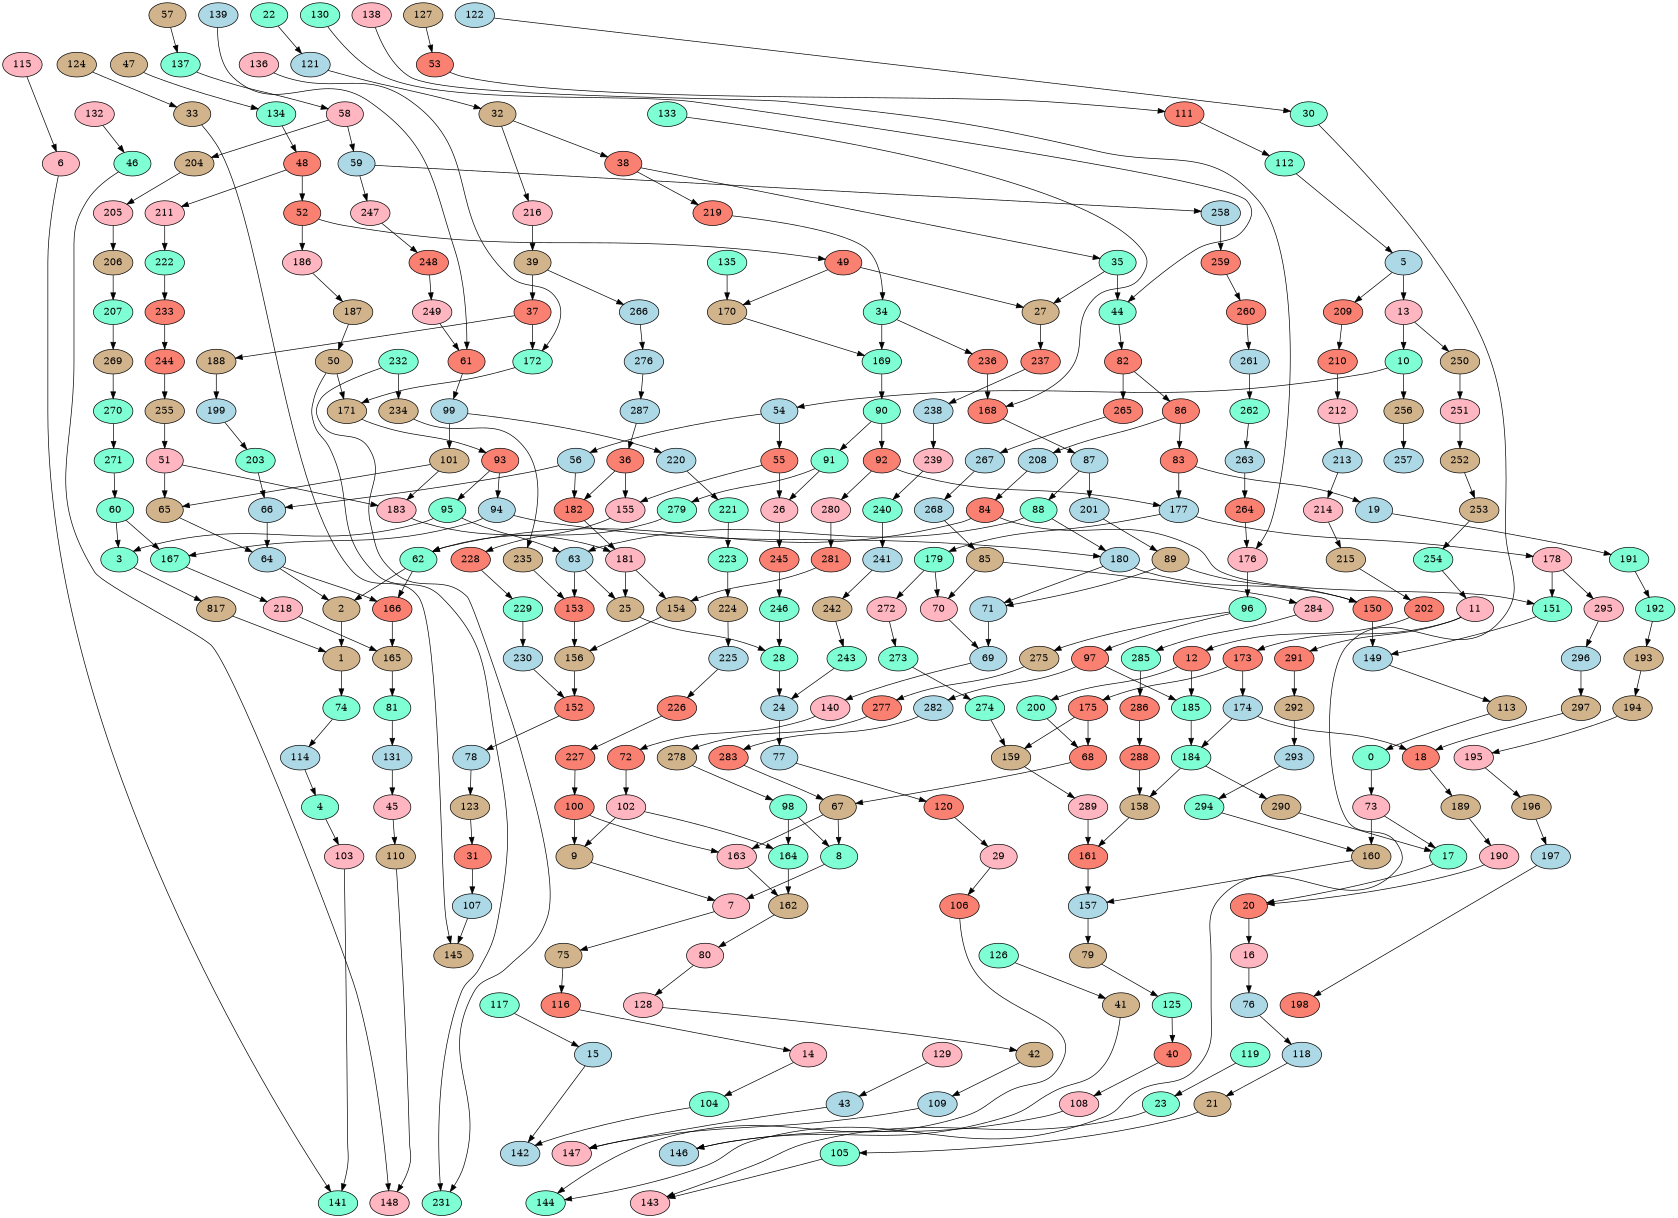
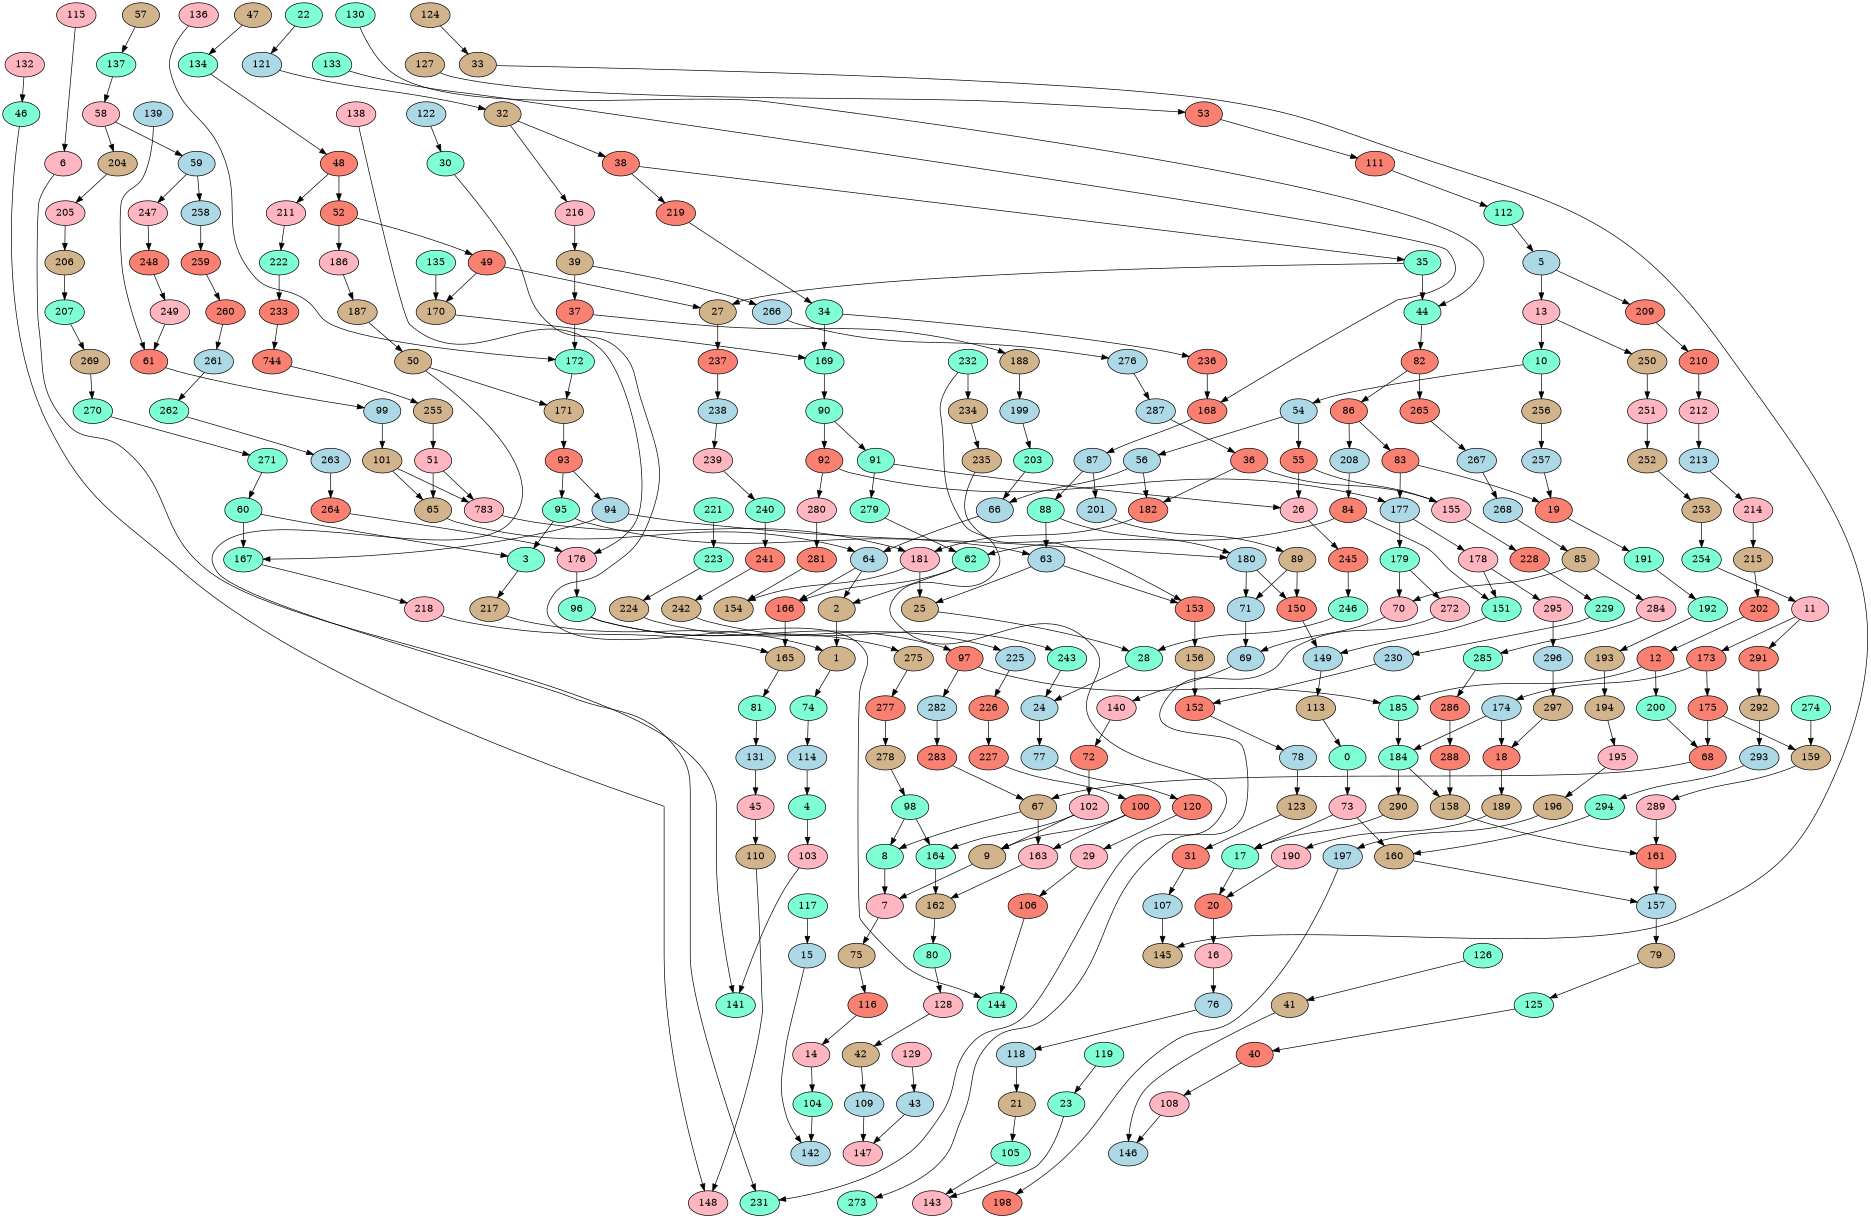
  digraph {
    node [fillcolor=aquamarine style=filled]
    edge [weight=0]
    73 [fillcolor=lightpink]
    0
    17
    160 [fillcolor=tan]
    1 [fillcolor=tan]
    74
    114 [fillcolor=lightblue]
    2 [fillcolor=tan]
-   217 [fillcolor=tan label=817]
+   217 [fillcolor=tan]
    3
    103 [fillcolor=lightpink]
    4
    141
    5 [fillcolor=lightblue]
    13 [fillcolor=lightpink]
    209 [fillcolor=salmon]
    10
    250 [fillcolor=tan]
    210 [fillcolor=salmon]
    6 [fillcolor=lightpink]
    7 [fillcolor=lightpink]
    75 [fillcolor=tan]
    116 [fillcolor=salmon]
    8
    9 [fillcolor=tan]
    54 [fillcolor=lightblue]
    256 [fillcolor=tan]
    55 [fillcolor=salmon]
    56 [fillcolor=lightblue]
    257 [fillcolor=lightblue]
    11 [fillcolor=lightpink]
    173 [fillcolor=salmon]
    291 [fillcolor=salmon]
    174 [fillcolor=lightblue]
    175 [fillcolor=salmon]
    292 [fillcolor=tan]
    12 [fillcolor=salmon]
    185
    200
    184
    68 [fillcolor=salmon]
    251 [fillcolor=lightpink]
    14 [fillcolor=lightpink]
    104
    142 [fillcolor=lightblue]
    15 [fillcolor=lightblue]
    16 [fillcolor=lightpink]
    76 [fillcolor=lightblue]
    118 [fillcolor=lightblue]
    20 [fillcolor=salmon]
    18 [fillcolor=salmon]
    189 [fillcolor=tan]
    190 [fillcolor=lightpink]
-   19 [fillcolor=lightblue]
+   19 [fillcolor=salmon]
    191
    192
    21 [fillcolor=tan]
    105
    143 [fillcolor=lightpink]
    121 [fillcolor=lightblue]
    22
    32 [fillcolor=tan]
    23
    24 [fillcolor=lightblue]
    77 [fillcolor=lightblue]
    120 [fillcolor=salmon]
    25 [fillcolor=tan]
    28
    26 [fillcolor=lightpink]
    245 [fillcolor=salmon]
    246
    27 [fillcolor=tan]
    237 [fillcolor=salmon]
    238 [fillcolor=lightblue]
    29 [fillcolor=lightpink]
    106 [fillcolor=salmon]
    144
    30
    31 [fillcolor=salmon]
    107 [fillcolor=lightblue]
    145 [fillcolor=tan]
    38 [fillcolor=salmon]
    216 [fillcolor=lightpink]
    35
    219 [fillcolor=salmon]
    39 [fillcolor=tan]
    33 [fillcolor=tan]
    34
    169
    236 [fillcolor=salmon]
    90
    168 [fillcolor=salmon]
    44
    82 [fillcolor=salmon]
    36 [fillcolor=salmon]
    155 [fillcolor=lightpink]
    182 [fillcolor=salmon]
    228 [fillcolor=salmon]
    181 [fillcolor=lightpink]
    37 [fillcolor=salmon]
    172
    188 [fillcolor=tan]
    171 [fillcolor=tan]
    199 [fillcolor=lightblue]
    266 [fillcolor=lightblue]
    276 [fillcolor=lightblue]
    40 [fillcolor=salmon]
    108 [fillcolor=lightpink]
    146 [fillcolor=lightblue]
    41 [fillcolor=tan]
    42 [fillcolor=tan]
    109 [fillcolor=lightblue]
    147 [fillcolor=lightpink]
    43 [fillcolor=lightblue]
    86 [fillcolor=salmon]
    265 [fillcolor=salmon]
    45 [fillcolor=lightpink]
    110 [fillcolor=tan]
    148 [fillcolor=lightpink]
    46
    47 [fillcolor=tan]
    134
    48 [fillcolor=salmon]
    52 [fillcolor=salmon]
    211 [fillcolor=lightpink]
    49 [fillcolor=salmon]
    186 [fillcolor=lightpink]
    222
    170 [fillcolor=tan]
    50 [fillcolor=tan]
    231
    93 [fillcolor=salmon]
    51 [fillcolor=lightpink]
    65 [fillcolor=tan]
-   183 [fillcolor=lightpink]
+   183 [fillcolor=lightpink label=783]
    64 [fillcolor=lightblue]
    187 [fillcolor=tan]
    53 [fillcolor=salmon]
    111 [fillcolor=salmon]
    112
    66 [fillcolor=lightblue]
    57 [fillcolor=tan]
    137
    58 [fillcolor=lightpink]
    59 [fillcolor=lightblue]
    204 [fillcolor=tan]
    247 [fillcolor=lightpink]
    258 [fillcolor=lightblue]
    205 [fillcolor=lightpink]
    248 [fillcolor=salmon]
    259 [fillcolor=salmon]
    60
    167
    218 [fillcolor=lightpink]
    61 [fillcolor=salmon]
    99 [fillcolor=lightblue]
    101 [fillcolor=tan]
-   220 [fillcolor=lightblue]
    62
    166 [fillcolor=salmon]
    165 [fillcolor=tan]
    63 [fillcolor=lightblue]
    153 [fillcolor=salmon]
    156 [fillcolor=tan]
    67 [fillcolor=tan]
    163 [fillcolor=lightpink]
    162 [fillcolor=tan]
    69 [fillcolor=lightblue]
    140 [fillcolor=lightpink]
    72 [fillcolor=salmon]
    70 [fillcolor=lightpink]
    71 [fillcolor=lightblue]
    102 [fillcolor=lightpink]
    164
    157 [fillcolor=lightblue]
    78 [fillcolor=lightblue]
    123 [fillcolor=tan]
    79 [fillcolor=tan]
    125
-   80 [fillcolor=lightpink]
+   80
    128 [fillcolor=lightpink]
    131 [fillcolor=lightblue]
    81
    83 [fillcolor=salmon]
    208 [fillcolor=lightblue]
    267 [fillcolor=lightblue]
    177 [fillcolor=lightblue]
    178 [fillcolor=lightpink]
    179
    84 [fillcolor=salmon]
    151
    149 [fillcolor=lightblue]
    85 [fillcolor=tan]
    284 [fillcolor=lightpink]
    285
    87 [fillcolor=lightblue]
    88
    201 [fillcolor=lightblue]
    180 [fillcolor=lightblue]
    89 [fillcolor=tan]
    150 [fillcolor=salmon]
    91
    92 [fillcolor=salmon]
    279
    280 [fillcolor=lightpink]
    281 [fillcolor=salmon]
    94 [fillcolor=lightblue]
    95
    97 [fillcolor=salmon]
    96
    275 [fillcolor=tan]
    282 [fillcolor=lightblue]
    277 [fillcolor=salmon]
    283 [fillcolor=salmon]
    98
    221
    100 [fillcolor=salmon]
    113 [fillcolor=tan]
    115 [fillcolor=lightpink]
    117
    119
    122 [fillcolor=lightblue]
    124 [fillcolor=tan]
    126
    127 [fillcolor=tan]
    129 [fillcolor=lightpink]
    130
    132 [fillcolor=lightpink]
    133
    135
    136 [fillcolor=lightpink]
    138 [fillcolor=lightpink]
    176 [fillcolor=lightpink]
    139 [fillcolor=lightblue]
    152 [fillcolor=salmon]
    154 [fillcolor=tan]
    229
    158 [fillcolor=tan]
    161 [fillcolor=salmon]
    159 [fillcolor=tan]
    289 [fillcolor=lightpink]
    290 [fillcolor=tan]
    295 [fillcolor=lightpink]
    272 [fillcolor=lightpink]
    296 [fillcolor=lightblue]
    273
    203
    193 [fillcolor=tan]
    194 [fillcolor=tan]
    195 [fillcolor=lightpink]
    196 [fillcolor=tan]
    197 [fillcolor=lightblue]
    198 [fillcolor=salmon]
    202 [fillcolor=salmon]
    206 [fillcolor=tan]
    207
    269 [fillcolor=tan]
    270
    212 [fillcolor=lightpink]
    213 [fillcolor=lightblue]
    233 [fillcolor=salmon]
    214 [fillcolor=lightpink]
    215 [fillcolor=tan]
    223
    224 [fillcolor=tan]
-   244 [fillcolor=salmon]
+   244 [fillcolor=salmon label=744]
    225 [fillcolor=lightblue]
    226 [fillcolor=salmon]
    227 [fillcolor=salmon]
    230 [fillcolor=lightblue]
    232
    234 [fillcolor=tan]
    235 [fillcolor=tan]
    255 [fillcolor=tan]
    239 [fillcolor=lightpink]
    240
-   241 [fillcolor=lightblue]
+   241 [fillcolor=salmon]
    242 [fillcolor=tan]
    243
    249 [fillcolor=lightpink]
    252 [fillcolor=tan]
    253 [fillcolor=tan]
    254
    260 [fillcolor=salmon]
    261 [fillcolor=lightblue]
    262
    263 [fillcolor=lightblue]
    264 [fillcolor=salmon]
    268 [fillcolor=lightblue]
    287 [fillcolor=lightblue]
    271
    274
    278 [fillcolor=tan]
    286 [fillcolor=salmon]
    288 [fillcolor=salmon]
    293 [fillcolor=lightblue]
    294
    297 [fillcolor=tan]
    73 -> 17 [weight=2]
    73 -> 160 [weight=3]
    0 -> 73 [weight=1]
    17 -> 20
    160 -> 157
    1 -> 74 [weight=1]
    74 -> 114
    114 -> 4
    2 -> 1 [weight=5]
    217 -> 1
    3 -> 217
    103 -> 141
    4 -> 103
    5 -> 13 [weight=1]
    5 -> 209
    13 -> 10 [weight=7]
    13 -> 250
    209 -> 210
    10 -> 54
    10 -> 256 [weight=2]
    250 -> 251 [weight=1]
    210 -> 212 [weight=4]
    6 -> 141
    7 -> 75
    75 -> 116
    116 -> 14
    8 -> 7
    9 -> 7
    54 -> 55 [weight=1]
    54 -> 56
    256 -> 257 [weight=1]
    55 -> 26 [weight=1]
    55 -> 155
    56 -> 182
    56 -> 66 [weight=1]
+   257 -> 19
    11 -> 173
    11 -> 291
    173 -> 174 [weight=1]
    173 -> 175
    291 -> 292
    174 -> 184 [weight=1]
    174 -> 18 [weight=1]
    175 -> 68 [weight=3]
    175 -> 159 [weight=1]
    292 -> 293 [weight=3]
    12 -> 185
    12 -> 200 [weight=1]
    185 -> 184 [weight=5]
    200 -> 68 [weight=1]
    184 -> 158 [weight=1]
    184 -> 290
    68 -> 67 [weight=1]
    251 -> 252 [weight=1]
    14 -> 104
    104 -> 142
    15 -> 142
    16 -> 76 [weight=4]
    76 -> 118
    118 -> 21
    20 -> 16 [weight=1]
    18 -> 189
    189 -> 190
    190 -> 20
    19 -> 191
    191 -> 192
    192 -> 193
    21 -> 105
    105 -> 143
    121 -> 32
    22 -> 121
    32 -> 38
    32 -> 216
    23 -> 143
    24 -> 77 [weight=3]
    77 -> 120
    120 -> 29
    25 -> 28
    28 -> 24 [weight=1]
    26 -> 245 [weight=2]
    245 -> 246 [weight=3]
    246 -> 28 [weight=1]
    27 -> 237 [weight=1]
    237 -> 238
    238 -> 239
    29 -> 106
    106 -> 144
    30 -> 144
    31 -> 107
    107 -> 145
    38 -> 35
    38 -> 219
    216 -> 39 [weight=2]
    35 -> 27
    35 -> 44 [weight=6]
    219 -> 34
    39 -> 37 [weight=1]
    39 -> 266
    33 -> 145
    34 -> 169 [weight=2]
    34 -> 236
    169 -> 90 [weight=6]
    236 -> 168 [weight=3]
    90 -> 91
    90 -> 92 [weight=2]
    168 -> 87
    44 -> 82
    82 -> 86
    82 -> 265 [weight=1]
    36 -> 155 [weight=1]
    36 -> 182
    155 -> 228
    182 -> 181 [weight=1]
    228 -> 229
    181 -> 25 [weight=7]
    181 -> 154
    37 -> 172 [weight=6]
    37 -> 188
    172 -> 171
    188 -> 199
    171 -> 93 [weight=1]
    199 -> 203
    266 -> 276
    276 -> 287
    40 -> 108
    108 -> 146
    41 -> 146
    42 -> 109
    109 -> 147
    43 -> 147
    86 -> 83
    86 -> 208
    265 -> 267
    45 -> 110
    110 -> 148
    46 -> 148
    47 -> 134
    134 -> 48
    48 -> 52 [weight=2]
    48 -> 211
    52 -> 49
    52 -> 186 [weight=3]
    211 -> 222
    49 -> 27
    49 -> 170
    186 -> 187
    222 -> 233 [weight=1]
    170 -> 169
    50 -> 171
    50 -> 231
    93 -> 94
    93 -> 95
    51 -> 65 [weight=4]
    51 -> 183
    65 -> 64
    183 -> 181 [weight=1]
    64 -> 2
    64 -> 166
    187 -> 50
    53 -> 111
    111 -> 112
    112 -> 5
    66 -> 64 [weight=1]
    57 -> 137
    137 -> 58
    58 -> 59
    58 -> 204
    59 -> 247
    59 -> 258
    204 -> 205
    247 -> 248
    258 -> 259 [weight=1]
    205 -> 206
    248 -> 249
    259 -> 260
    60 -> 3
    60 -> 167 [weight=1]
    167 -> 218
    218 -> 165
    61 -> 99
    99 -> 101 [weight=6]
-   99 -> 220 [weight=1]
    101 -> 65
    101 -> 183
-   220 -> 221
    62 -> 2 [weight=2]
    62 -> 166
    166 -> 165 [weight=6]
    165 -> 81 [weight=1]
    63 -> 25
    63 -> 153
    153 -> 156 [weight=7]
    156 -> 152 [weight=6]
    67 -> 8
    67 -> 163 [weight=1]
    163 -> 162
    162 -> 80
    69 -> 140
    140 -> 72
    72 -> 102 [weight=2]
    70 -> 69
    71 -> 69 [weight=7]
    102 -> 9
    102 -> 164
    164 -> 162 [weight=1]
    157 -> 79 [weight=4]
    78 -> 123
    123 -> 31
    79 -> 125
    125 -> 40
    80 -> 128
    128 -> 42
    131 -> 45 [weight=1]
    81 -> 131 [weight=1]
    83 -> 19 [weight=1]
    83 -> 177 [weight=2]
    208 -> 84
    267 -> 268
    177 -> 178
    177 -> 179 [weight=1]
    178 -> 151 [weight=1]
    178 -> 295
    179 -> 70
    179 -> 272
    84 -> 62 [weight=2]
    84 -> 151
    151 -> 149 [weight=1]
    149 -> 113
    85 -> 70 [weight=2]
    85 -> 284
    284 -> 285
    285 -> 286
    87 -> 88 [weight=2]
    87 -> 201 [weight=3]
    88 -> 63 [weight=1]
    88 -> 180 [weight=1]
    201 -> 89
    180 -> 71
    180 -> 150 [weight=2]
    89 -> 71
    89 -> 150
    150 -> 149 [weight=4]
    91 -> 26
    91 -> 279
    92 -> 177
    92 -> 280
    279 -> 62
    280 -> 281 [weight=2]
    281 -> 154 [weight=1]
    94 -> 167
    94 -> 180
    95 -> 3 [weight=1]
    95 -> 63
    97 -> 185
    97 -> 282
    96 -> 97
    96 -> 275
    275 -> 277
    282 -> 283
    277 -> 278
    283 -> 67 [weight=1]
    98 -> 8 [weight=1]
    98 -> 164 [weight=1]
    221 -> 223 [weight=1]
    100 -> 9 [weight=1]
    100 -> 163
    113 -> 0
    115 -> 6
    117 -> 15
    119 -> 23
    122 -> 30
    124 -> 33
    126 -> 41
    127 -> 53
    129 -> 43
    130 -> 44
    132 -> 46
    133 -> 168
    135 -> 170 [weight=1]
    136 -> 172
    138 -> 176
    176 -> 96 [weight=1]
    139 -> 61
    152 -> 78
-   154 -> 156
    229 -> 230
    158 -> 161 [weight=1]
    161 -> 157 [weight=1]
    159 -> 289
    289 -> 161 [weight=3]
    290 -> 17
    295 -> 296
    272 -> 273
    296 -> 297 [weight=1]
-   273 -> 274
    203 -> 66
    193 -> 194
    194 -> 195
    195 -> 196
    196 -> 197
    197 -> 198
    202 -> 12
    206 -> 207 [weight=1]
    207 -> 269
    269 -> 270
    270 -> 271
    212 -> 213
    213 -> 214
    233 -> 244
    214 -> 215
    215 -> 202
    223 -> 224
    224 -> 225
    244 -> 255
    225 -> 226
    226 -> 227
    227 -> 100
    230 -> 152
    232 -> 231
    232 -> 234 [weight=1]
    234 -> 235
    235 -> 153
    255 -> 51 [weight=3]
    239 -> 240
    240 -> 241
    241 -> 242
    242 -> 243
    243 -> 24
    249 -> 61
    252 -> 253
    253 -> 254
    254 -> 11
    260 -> 261
    261 -> 262
    262 -> 263
    263 -> 264 [weight=3]
    264 -> 176 [weight=1]
    268 -> 85
    287 -> 36
    271 -> 60
    274 -> 159 [weight=1]
    278 -> 98
    286 -> 288
    288 -> 158 [weight=3]
    293 -> 294
    294 -> 160
    297 -> 18
  }
